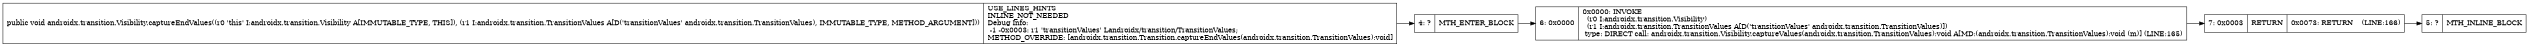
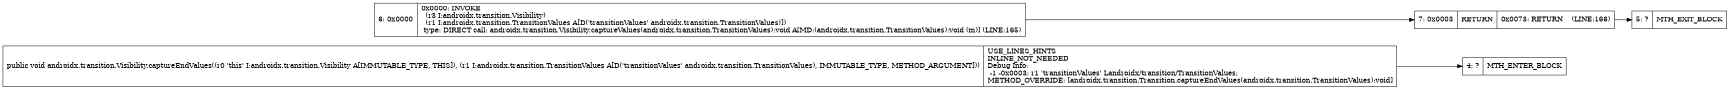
  digraph {
    rankdir=LR
    node [shape=record]
    n1 [label="{4\:\ ?|MTH_ENTER_BLOCK\l}"]
-   n2 [label="{6\:\ 0x0000|0x0000: INVOKE  \l  (r0 I:androidx.transition.Visibility)\l  (r1 I:androidx.transition.TransitionValues A[D('transitionValues' androidx.transition.TransitionValues)])\l type: DIRECT call: androidx.transition.Visibility.captureValues(androidx.transition.TransitionValues):void A[MD:(androidx.transition.TransitionValues):void (m)] (LINE:165)\l}"]
+   n2 [label="{6\:\ 0x0000|0x0000: INVOKE  \l  (r3 I:androidx.transition.Visibility)\l  (r1 I:androidx.transition.TransitionValues A[D('transitionValues' androidx.transition.TransitionValues)])\l type: DIRECT call: androidx.transition.Visibility.captureValues(androidx.transition.TransitionValues):void A[MD:(androidx.transition.TransitionValues):void (m)] (LINE:165)\l}"]
    n3 [label="{7\:\ 0x0003|RETURN\l|0x0073: RETURN    (LINE:166)\l}"]
-   n4 [label="{5\:\ ?|MTH_INLINE_BLOCK\l}"]
+   n4 [label="{5\:\ ?|MTH_EXIT_BLOCK\l}"]
    n5 [label="{public void androidx.transition.Visibility.captureEndValues((r0 'this' I:androidx.transition.Visibility A[IMMUTABLE_TYPE, THIS]), (r1 I:androidx.transition.TransitionValues A[D('transitionValues' androidx.transition.TransitionValues), IMMUTABLE_TYPE, METHOD_ARGUMENT]))  | USE_LINES_HINTS\lINLINE_NOT_NEEDED\lDebug Info:\l  \-1 \-0x0003: r1 'transitionValues' Landroidx\/transition\/TransitionValues;\lMETHOD_OVERRIDE: [androidx.transition.Transition.captureEndValues(androidx.transition.TransitionValues):void]\l}"]
-   n1 -> n2
    n2 -> n3
    n3 -> n4
    n5 -> n1
  }
